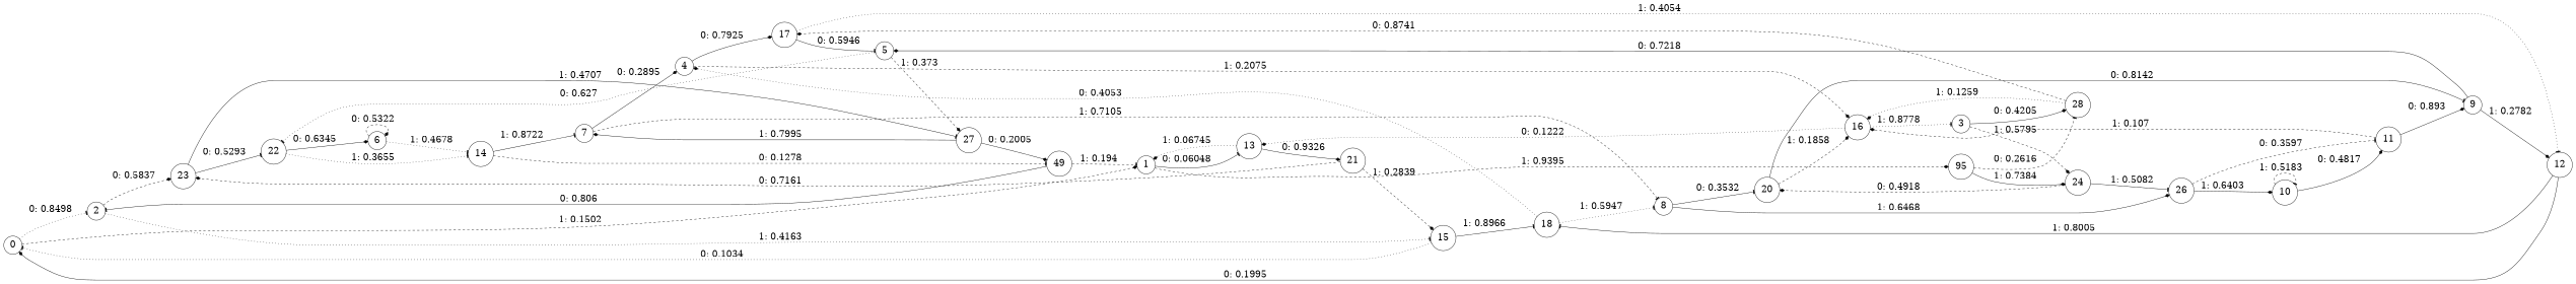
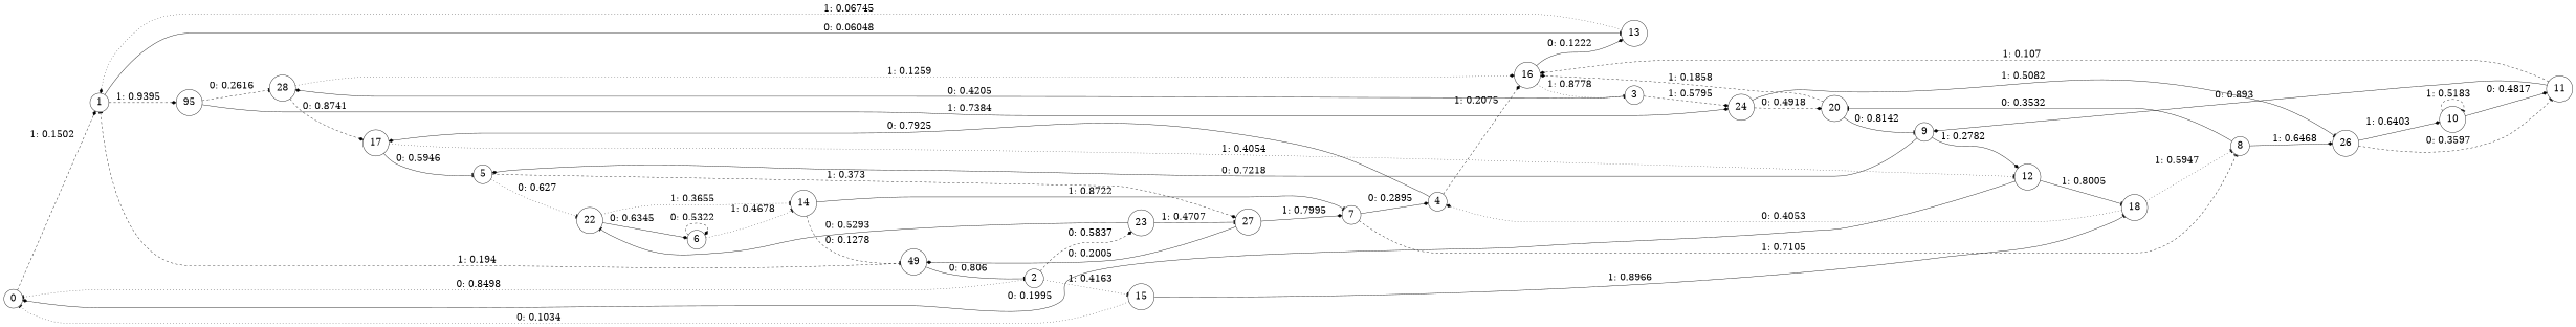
  digraph {
    rankdir=LR
    node [fontsize=24 shape=circle]
    edge [arrowhead=diamond fontsize=24 style=solid]
    0
    2
    1
    23
    15
    13
    n7 [label=95]
    22
    27
    18
-   21
    28
    24
    17
    16
    20
    26
    6
    14
    7
    n21 [label=49]
    4
    8
    3
    5
    12
    9
    10
    11
-   0 -> 2 [arrowhead=tee label="0: 0.8498   " style=dotted]
+   2 -> 0 [arrowhead=tee label="0: 0.8498   " style=dotted]
    0 -> 1 [label="1: 0.1502   " style=dashed]
    2 -> 23 [label="0: 0.5837   " style=dashed]
    2 -> 15 [arrowhead=tee label="1: 0.4163   " style=dotted]
    1 -> 13 [arrowhead=tee label="0: 0.06048  "]
    1 -> n7 [label="1: 0.9395   " style=dashed]
    23 -> 22 [arrowhead=tee label="0: 0.5293   "]
    23 -> 27 [arrowhead=tee label="1: 0.4707   "]
    15 -> 0 [arrowhead=tee label="0: 0.1034   " style=dotted]
    15 -> 18 [arrowhead=tee label="1: 0.8966   "]
    13 -> 1 [label="1: 0.06745  " style=dotted]
-   13 -> 21 [label="0: 0.9326   "]
    n7 -> 28 [arrowhead=tee label="0: 0.2616   " style=dashed]
    n7 -> 24 [label="1: 0.7384   "]
    22 -> 6 [label="0: 0.6345   "]
    22 -> 14 [arrowhead=tee label="1: 0.3655   " style=dotted]
    27 -> 7 [label="1: 0.7995   "]
    27 -> n21 [label="0: 0.2005   "]
    18 -> 4 [label="0: 0.4053   " style=dotted]
    18 -> 8 [arrowhead=tee label="1: 0.5947   " style=dotted]
-   21 -> 23 [label="0: 0.7161   " style=dashed]
-   21 -> 15 [label="1: 0.2839   " style=dashed]
    28 -> 17 [label="0: 0.8741   " style=dashed]
    28 -> 16 [label="1: 0.1259   " style=dotted]
    24 -> 20 [label="0: 0.4918   " style=dashed]
    24 -> 26 [arrowhead=tee label="1: 0.5082   "]
    17 -> 5 [arrowhead=tee label="0: 0.5946   "]
    17 -> 12 [arrowhead=tee label="1: 0.4054   " style=dotted]
-   16 -> 13 [label="0: 0.1222   " style=dotted]
+   16 -> 13 [label="0: 0.1222   "]
    16 -> 3 [arrowhead=tee label="1: 0.8778   " style=dotted]
    20 -> 16 [label="1: 0.1858   " style=dashed]
    20 -> 9 [arrowhead=tee label="0: 0.8142   "]
    26 -> 10 [label="1: 0.6403   "]
    26 -> 11 [arrowhead=tee label="0: 0.3597   " style=dashed]
    6 -> 6 [label="0: 0.5322   " style=dashed]
    6 -> 14 [arrowhead=tee label="1: 0.4678   " style=dotted]
    14 -> 7 [arrowhead=tee label="1: 0.8722   "]
    14 -> n21 [arrowhead=tee label="0: 0.1278   " style=dashed]
    7 -> 4 [label="0: 0.2895   "]
    7 -> 8 [arrowhead=tee label="1: 0.7105   " style=dashed]
    n21 -> 2 [arrowhead=tee label="0: 0.806    "]
    n21 -> 1 [arrowhead=tee label="1: 0.194    " style=dashed]
    4 -> 17 [label="0: 0.7925   "]
    4 -> 16 [label="1: 0.2075   " style=dashed]
    8 -> 20 [arrowhead=tee label="0: 0.3532   "]
    8 -> 26 [label="1: 0.6468   "]
    3 -> 28 [label="0: 0.4205   "]
    3 -> 24 [label="1: 0.5795   " style=dashed]
    5 -> 22 [arrowhead=tee label="0: 0.627    " style=dotted]
    5 -> 27 [label="1: 0.373    " style=dashed]
    12 -> 0 [label="0: 0.1995   "]
    12 -> 18 [arrowhead=tee label="1: 0.8005   "]
    9 -> 5 [label="0: 0.7218   "]
    9 -> 12 [label="1: 0.2782   "]
    10 -> 10 [arrowhead=tee label="1: 0.5183   " style=dashed]
    10 -> 11 [label="0: 0.4817   "]
    11 -> 16 [label="1: 0.107    " style=dashed]
    11 -> 9 [label="0: 0.893    "]
  }
